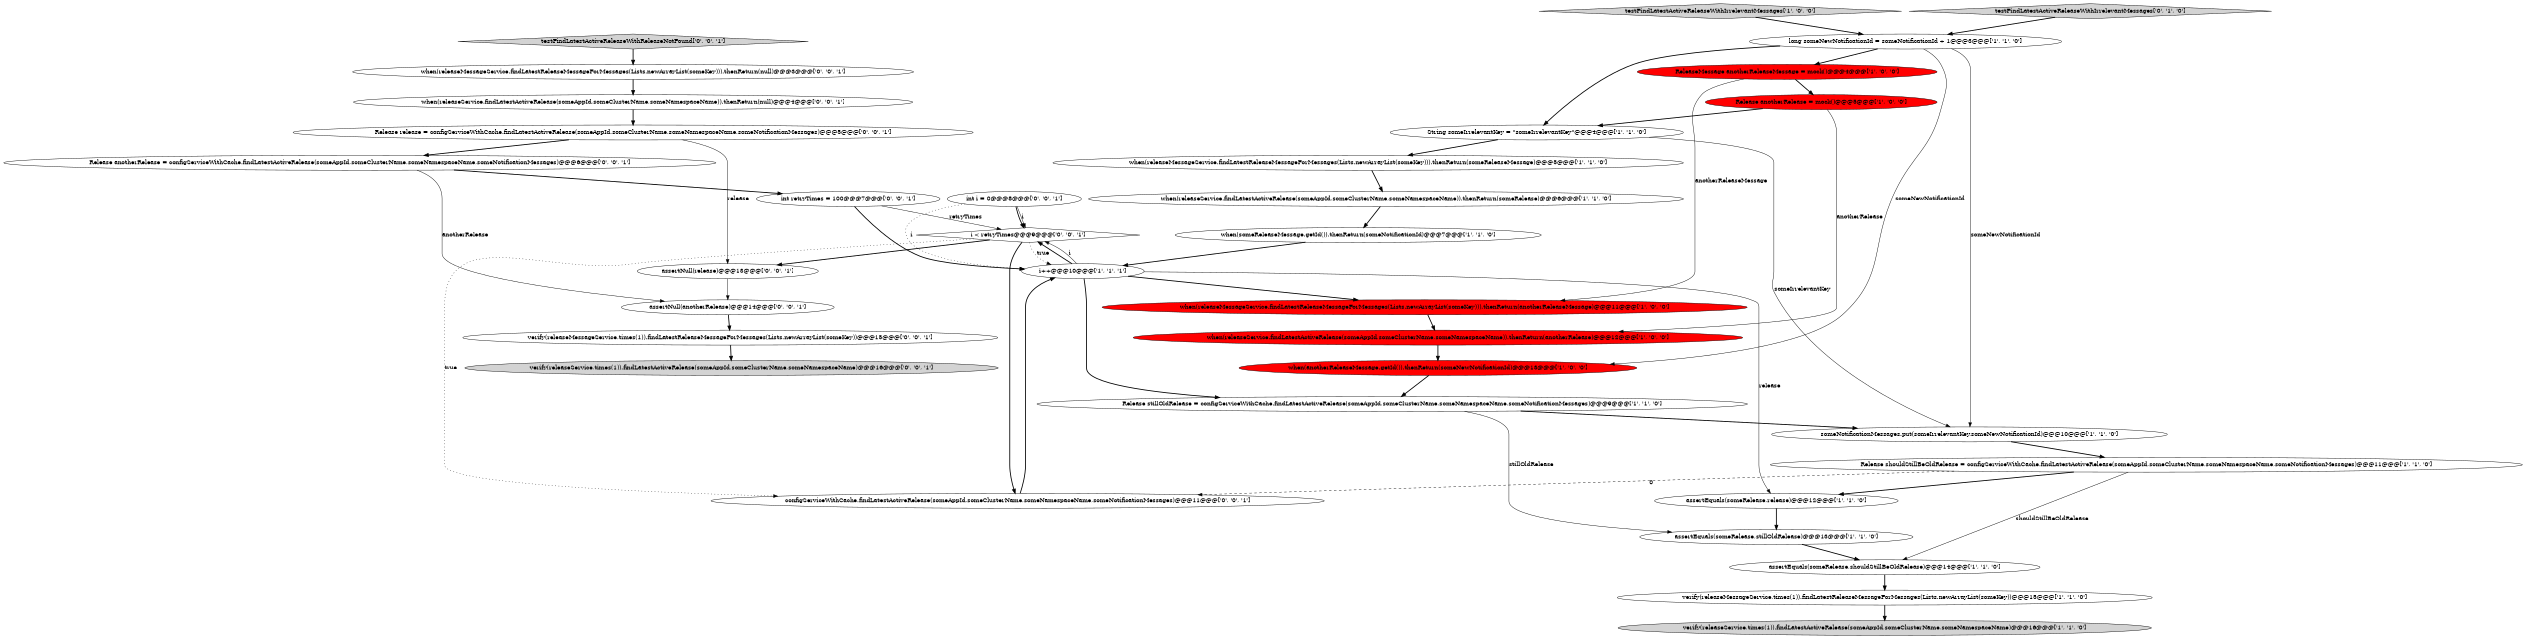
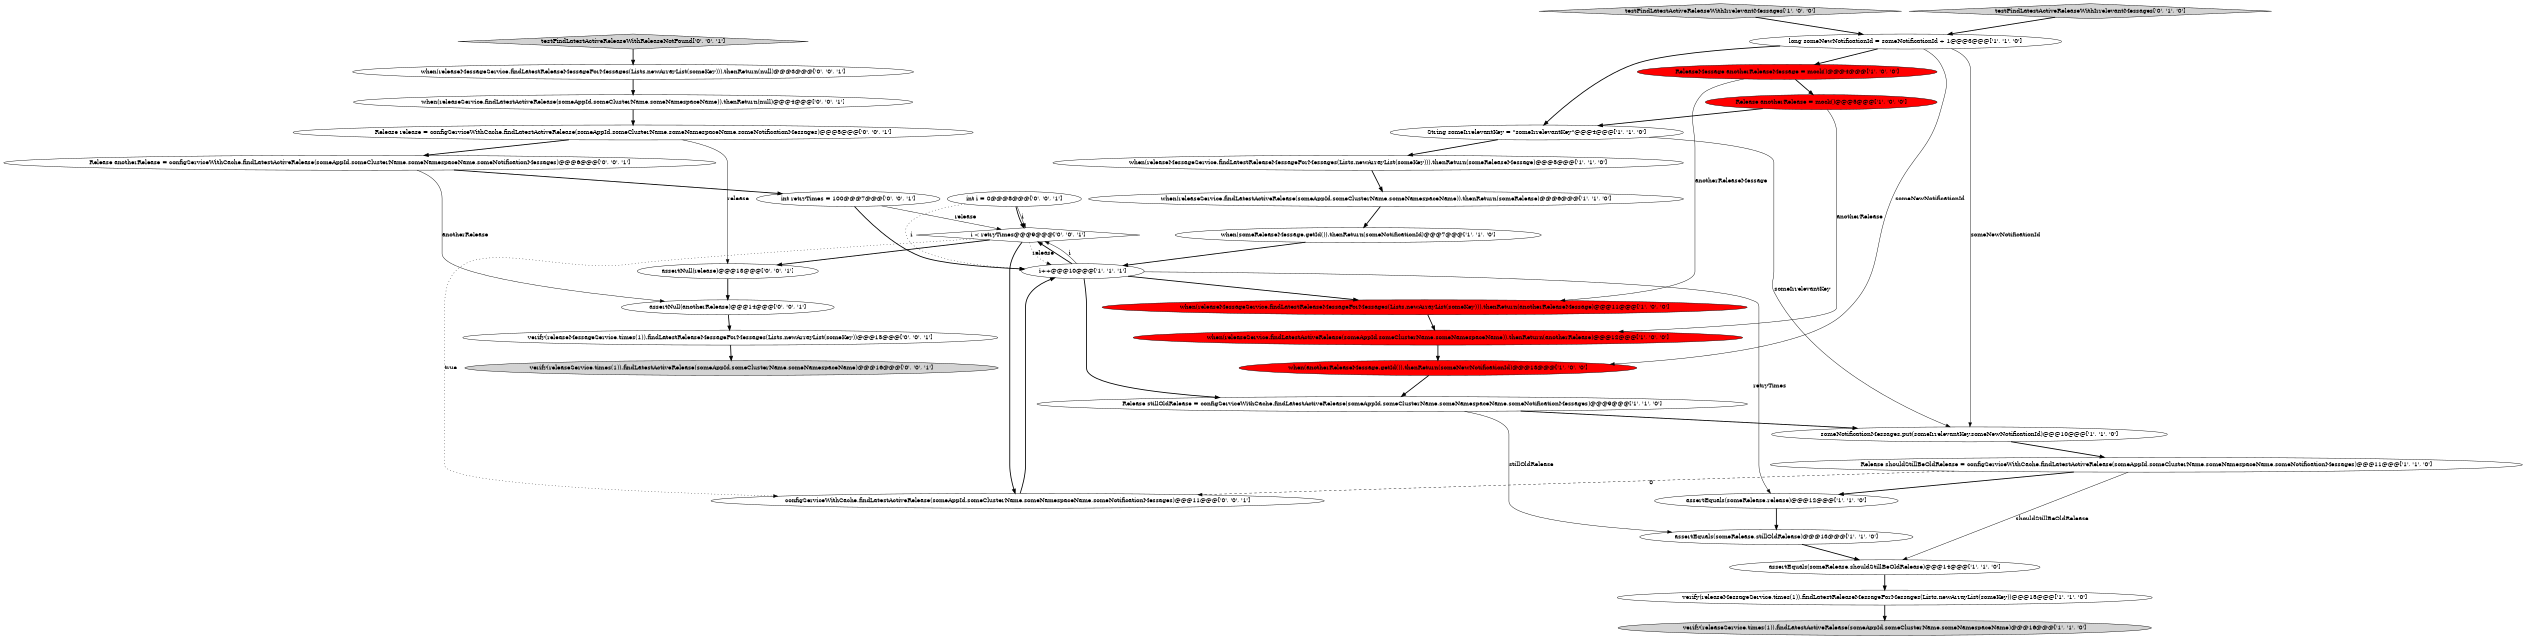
  digraph {
    node [fillcolor=white shape=ellipse style=filled]
    edge [style=bold]
    n1 [label="verify(releaseMessageService,times(1)).findLatestReleaseMessageForMessages(Lists.newArrayList(someKey))@@@15@@@['0', '0', '1']"]
    n2 [fillcolor=lightgray label="verify(releaseService,times(1)).findLatestActiveRelease(someAppId,someClusterName,someNamespaceName)@@@16@@@['0', '0', '1']"]
    n3 [label="i < retryTimes@@@9@@@['0', '0', '1']" shape=diamond]
    n4 [label="assertNull(release)@@@13@@@['0', '0', '1']"]
    n5 [label="i++@@@10@@@['1', '1', '1']"]
    n6 [label="configServiceWithCache.findLatestActiveRelease(someAppId,someClusterName,someNamespaceName,someNotificationMessages)@@@11@@@['0', '0', '1']"]
    n7 [label="assertNull(anotherRelease)@@@14@@@['0', '0', '1']"]
    n8 [label="Release stillOldRelease = configServiceWithCache.findLatestActiveRelease(someAppId,someClusterName,someNamespaceName,someNotificationMessages)@@@9@@@['1', '1', '0']"]
    n9 [label="assertEquals(someRelease,release)@@@12@@@['1', '1', '0']"]
    n10 [fillcolor=red label="when(releaseMessageService.findLatestReleaseMessageForMessages(Lists.newArrayList(someKey))).thenReturn(anotherReleaseMessage)@@@11@@@['1', '0', '0']"]
    n11 [fillcolor=red label="when(releaseService.findLatestActiveRelease(someAppId,someClusterName,someNamespaceName)).thenReturn(anotherRelease)@@@12@@@['1', '0', '0']"]
    n12 [fillcolor=red label="when(anotherReleaseMessage.getId()).thenReturn(someNewNotificationId)@@@13@@@['1', '0', '0']"]
    n13 [label="String someIrrelevantKey = \"someIrrelevantKey\"@@@4@@@['1', '1', '0']"]
    n14 [label="someNotificationMessages.put(someIrrelevantKey,someNewNotificationId)@@@10@@@['1', '1', '0']"]
    n15 [label="when(releaseMessageService.findLatestReleaseMessageForMessages(Lists.newArrayList(someKey))).thenReturn(someReleaseMessage)@@@5@@@['1', '1', '0']"]
    n16 [label="Release shouldStillBeOldRelease = configServiceWithCache.findLatestActiveRelease(someAppId,someClusterName,someNamespaceName,someNotificationMessages)@@@11@@@['1', '1', '0']"]
    n17 [label="when(releaseService.findLatestActiveRelease(someAppId,someClusterName,someNamespaceName)).thenReturn(someRelease)@@@6@@@['1', '1', '0']"]
    n18 [label="assertEquals(someRelease,stillOldRelease)@@@13@@@['1', '1', '0']"]
    n19 [label="assertEquals(someRelease,shouldStillBeOldRelease)@@@14@@@['1', '1', '0']"]
    n20 [label="verify(releaseMessageService,times(1)).findLatestReleaseMessageForMessages(Lists.newArrayList(someKey))@@@15@@@['1', '1', '0']"]
    n21 [fillcolor=red label="Release anotherRelease = mock()@@@5@@@['1', '0', '0']"]
    n22 [fillcolor=lightgray label="verify(releaseService,times(1)).findLatestActiveRelease(someAppId,someClusterName,someNamespaceName)@@@16@@@['1', '1', '0']"]
    n23 [label="when(releaseService.findLatestActiveRelease(someAppId,someClusterName,someNamespaceName)).thenReturn(null)@@@4@@@['0', '0', '1']"]
    n24 [label="Release release = configServiceWithCache.findLatestActiveRelease(someAppId,someClusterName,someNamespaceName,someNotificationMessages)@@@5@@@['0', '0', '1']"]
    n25 [label="Release anotherRelease = configServiceWithCache.findLatestActiveRelease(someAppId,someClusterName,someNamespaceName,someNotificationMessages)@@@6@@@['0', '0', '1']"]
    n26 [fillcolor=red label="ReleaseMessage anotherReleaseMessage = mock()@@@4@@@['1', '0', '0']"]
    n27 [fillcolor=lightgray label="testFindLatestActiveReleaseWithIrrelevantMessages['1', '0', '0']" shape=diamond]
    n28 [label="long someNewNotificationId = someNotificationId + 1@@@3@@@['1', '1', '0']"]
    n29 [fillcolor=lightgray label="testFindLatestActiveReleaseWithIrrelevantMessages['0', '1', '0']" shape=diamond]
    n30 [label="int retryTimes = 100@@@7@@@['0', '0', '1']"]
    n31 [label="when(someReleaseMessage.getId()).thenReturn(someNotificationId)@@@7@@@['1', '1', '0']"]
    n32 [label="when(releaseMessageService.findLatestReleaseMessageForMessages(Lists.newArrayList(someKey))).thenReturn(null)@@@3@@@['0', '0', '1']"]
    n33 [label="int i = 0@@@8@@@['0', '0', '1']"]
    n34 [fillcolor=lightgray label="testFindLatestActiveReleaseWithReleaseNotFound['0', '0', '1']" shape=diamond]
    n1 -> n2
    n3 -> n4
-   n3 -> n5 [label=true style=dotted]
+   n3 -> n5 [label=release style=dotted]
    n3 -> n6 [label=true style=dotted]
    n3 -> n6
-   n4 -> n7 [style=solid]
+   n4 -> n7
    n5 -> n3
    n5 -> n3 [label=i style=solid]
    n5 -> n8
-   n5 -> n9 [label=release style=solid]
+   n5 -> n9 [label=retryTimes style=solid]
    n5 -> n10
    n6 -> n5
    n7 -> n1
    n8 -> n14
    n8 -> n18 [label=stillOldRelease style=solid]
    n9 -> n18
    n10 -> n11
    n11 -> n12
    n12 -> n8
    n13 -> n14 [label=someIrrelevantKey style=solid]
    n13 -> n15
    n14 -> n16
    n15 -> n17
    n16 -> n6 [label=0 style=dashed]
    n16 -> n9
    n16 -> n19 [label=shouldStillBeOldRelease style=solid]
    n17 -> n31
    n18 -> n19
    n19 -> n20
    n20 -> n22
    n21 -> n11 [label=anotherRelease style=solid]
    n21 -> n13
    n23 -> n24
    n24 -> n4 [label=release style=solid]
    n24 -> n25
    n25 -> n7 [label=anotherRelease style=solid]
    n25 -> n30
    n26 -> n10 [label=anotherReleaseMessage style=solid]
    n26 -> n21
    n27 -> n28
    n28 -> n12 [label=someNewNotificationId style=solid]
    n28 -> n13
    n28 -> n14 [label=someNewNotificationId style=solid]
    n28 -> n26
    n29 -> n28
-   n30 -> n3 [label=retryTimes style=solid]
+   n30 -> n3 [label=release style=solid]
    n30 -> n5
    n31 -> n5
    n32 -> n23
    n33 -> n3
    n33 -> n3 [label=i style=solid]
    n33 -> n5 [label=i style=dotted]
    n34 -> n32
  }
